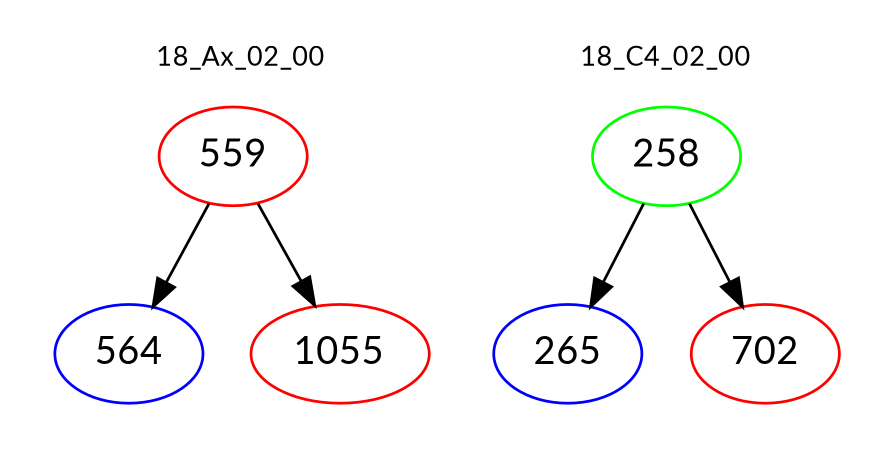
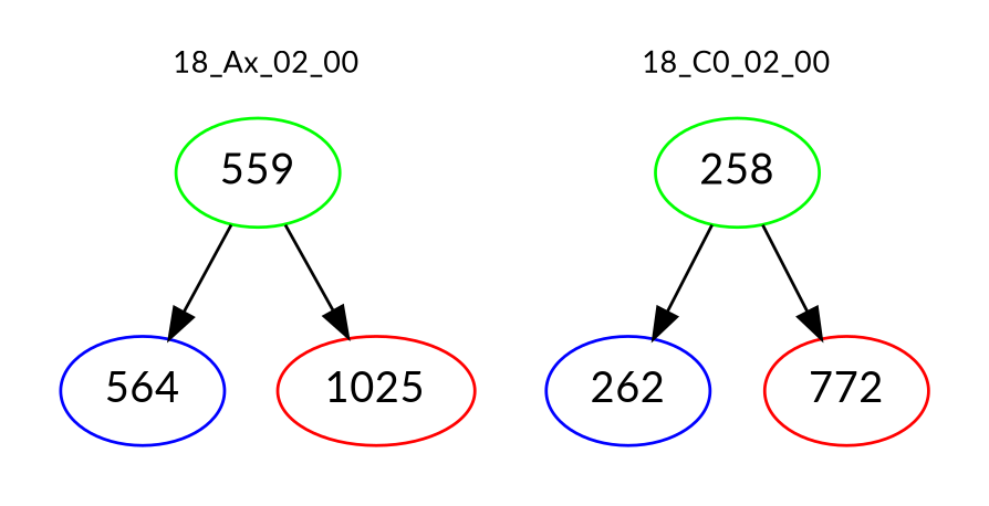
  digraph {
    fontname=Lato
    node [color=green fontname=Lato]
    edge [color=black fontname=Lato]
-   n1 [color=red label=559]
+   n1 [label=559]
    n2 [color=blue label=564]
-   n3 [color=red label=1055]
+   n3 [color=red label=1025]
    n4 [label=258]
-   n5 [color=blue label=265]
-   n6 [color=red label=702]
+   n5 [color=blue label=262]
+   n6 [color=red label=772]
    subgraph cluster_1 {
      color=white
      fontsize=10
      label="18_Ax_02_00"
      n1
      n2
      n3
    }
    subgraph cluster_2 {
      color=white
      fontsize=10
-     label="18_C4_02_00"
+     label="18_C0_02_00"
      n4
      n5
      n6
    }
    n1 -> n2
    n1 -> n3
    n4 -> n5
    n4 -> n6
  }
